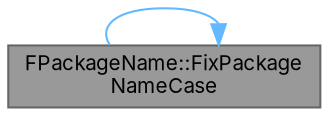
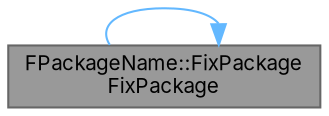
  digraph {
    rankdir=LR
    fontname=Inter
-   n1 [color=gray40 fillcolor=grey60 fontcolor=black fontname=Inter fontsize=10 height=0.2 label="FPackageName::FixPackage\lNameCase" shape=box style=filled width=0.4]
+   n1 [color=gray40 fillcolor=grey60 fontcolor=black fontname=Inter fontsize=10 height=0.2 label="FPackageName::FixPackage\lFixPackage" shape=box style=filled width=0.4]
    n1 -> n1 [color=steelblue1 fontname=Inter fontsize=10 labelfontname=Helvetica labelfontsize=10 style=solid]
  }
